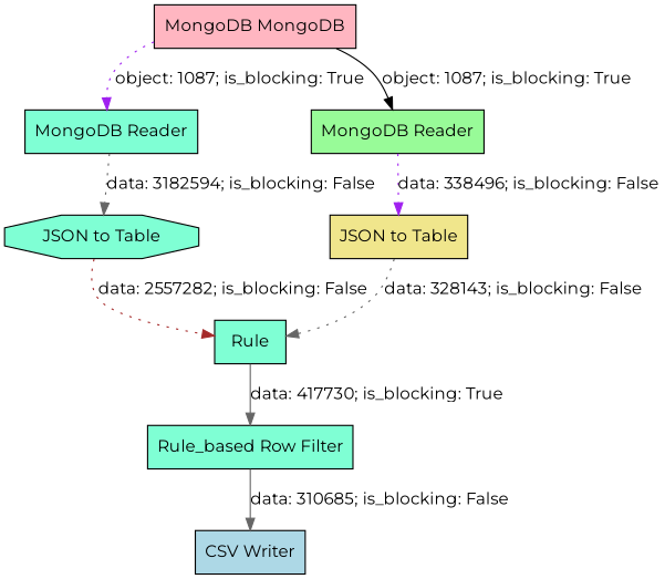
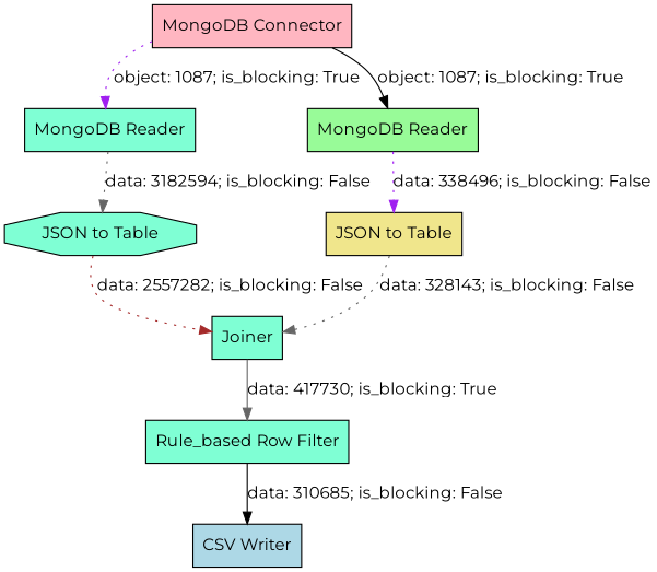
  digraph {
    fontname=Montserrat
    rankdir=TB
    node [fillcolor=aquamarine fontname=Montserrat shape=box style=filled]
    edge [color=gray40 fontname=Montserrat style=dotted]
-   n1 [label=Rule]
+   n1 [label=Joiner]
    n2 [label="Rule_based Row Filter"]
    n3 [fillcolor=lightblue label="CSV Writer"]
    n4 [fillcolor=khaki label="JSON to Table"]
-   n5 [fillcolor=lightpink label="MongoDB MongoDB"]
+   n5 [fillcolor=lightpink label="MongoDB Connector"]
    n6 [label="MongoDB Reader"]
    n7 [fillcolor=palegreen label="MongoDB Reader"]
    n8 [label="JSON to Table" shape=octagon]
    n1 -> n2 [label="data: 417730; is_blocking: True" style=solid]
-   n2 -> n3 [label="data: 310685; is_blocking: False" style=solid]
+   n2 -> n3 [color=black label="data: 310685; is_blocking: False" style=solid]
    n4 -> n1 [label="data: 328143; is_blocking: False"]
    n5 -> n6 [color=purple label="object: 1087; is_blocking: True"]
    n5 -> n7 [color=black label="object: 1087; is_blocking: True" style=solid]
    n6 -> n8 [label="data: 3182594; is_blocking: False"]
    n7 -> n4 [color=purple label="data: 338496; is_blocking: False"]
    n8 -> n1 [color=brown label="data: 2557282; is_blocking: False"]
  }
